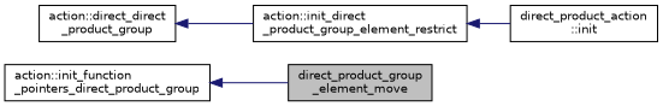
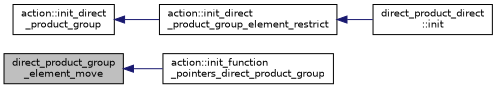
  digraph {
    rankdir=LR
    node [color=black fillcolor=white fontname=Helvetica fontsize=10 shape=record style=filled]
    edge [color=midnightblue dir=back fontname=Helvetica fontsize=10 labelfontname=Helvetica labelfontsize=10 style=solid]
    n1 [fillcolor=grey75 fontcolor=black height=0.2 label="direct_product_group\l_element_move" width=0.4]
    n2 [height=0.2 label="action::init_function\l_pointers_direct_product_group" width=0.4]
-   n3 [height=0.2 label="action::direct_direct\l_product_group" width=0.4]
+   n3 [height=0.2 label="action::init_direct\l_product_group" width=0.4]
    n4 [height=0.2 label="action::init_direct\l_product_group_element_restrict" width=0.4]
-   n5 [height=0.2 label="direct_product_action\l::init" width=0.4]
-   n2 -> n1
+   n5 [height=0.2 label="direct_product_direct\l::init" width=0.4]
+   n1 -> n2
    n3 -> n4
    n4 -> n5
  }
